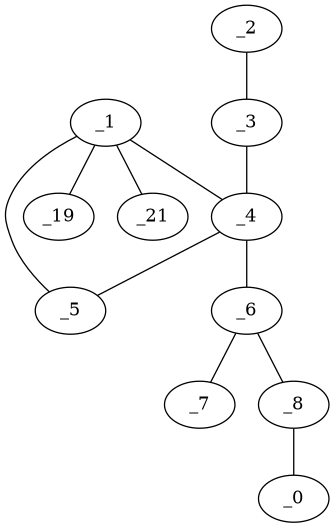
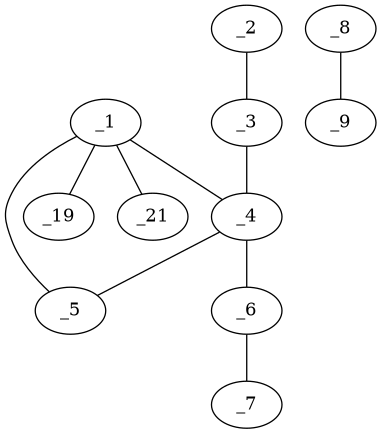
  graph {
    node [charge=0 chem=1 symbol="C  " y=1.0429]
    edge [valence=1]
    _1 [chem=5 symbol="S  " x=4.0823 y=1.6307]
    _5 [x=3.2733]
    n3 [chem=2 label=_19 symbol="O  " x=3.4945 y=2.4397]
    n4 [chem=2 label=_21 symbol="O  " x=4.6701 y=2.4397]
    _4 [x=3.5823 y=0.0919]
    _2 [x=4.8913]
    _3 [x=4.5823 y=0.0919]
    _6 [x=2.9945 y=-0.7172]
    _7 [chem=2 symbol="O  " x=2 y=-0.6126]
    _8 [chem=2 symbol="O  " x=3.4013 y=-1.6307]
-   _9 [x=2.8135 y=-2.4397 label=_0]
+   _9 [x=2.8135 y=-2.4397]
    _1 -- _5
    _1 -- n3 [valence=2]
    _1 -- n4 [valence=2]
    _1 -- _4
    _4 -- _5
    _4 -- _6
    _2 -- _3
    _3 -- _4 [valence=2]
    _6 -- _7 [valence=2]
-   _6 -- _8
    _8 -- _9
  }
